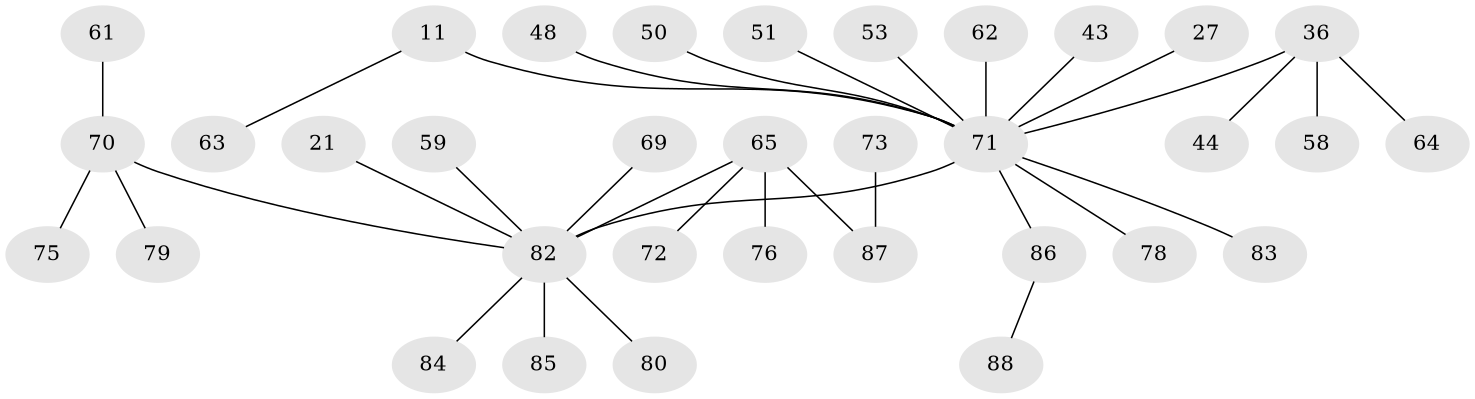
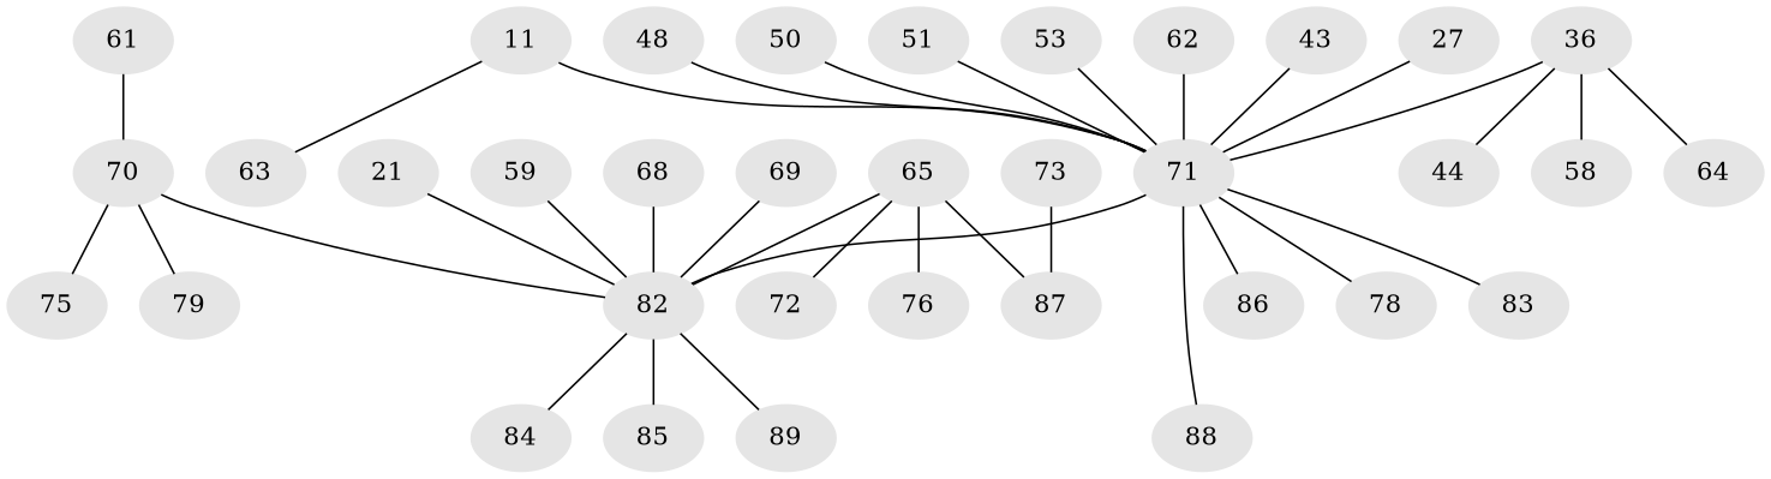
  graph {
    node [color=gray90 style=filled]
    11 [super="+10"]
    63
    71 [super="+12+28+31"]
    82 [super="+77+8+81"]
    78
    83
    86 [super="+67"]
    88
    84
    85
-   89 [super="+40" label=80]
+   89 [super="+40"]
    21
    36 [super="+3"]
    44
    58
    64
    43
    n18 [label=27]
    48
    50
    51
    53
    59
    70 [super="+38+20+60"]
    75
    79
    61
    62
    65 [super="+33+37+52+54"]
    72
    76
    87
+   68 [super="+34"]
    69
    73
    11 -- 63
    11 -- 71 [weight=4]
    71 -- 82 [weight=7]
    71 -- 78
    71 -- 83
    71 -- 86
-   86 -- 88
+   71 -- 88
    82 -- 84
    82 -- 85
    82 -- 89
    21 -- 82
    36 -- 71 [weight=5]
    36 -- 44
    36 -- 58
    36 -- 64
    43 -- 71
    n18 -- 71
    48 -- 71
    50 -- 71
    51 -- 71
    53 -- 71
    59 -- 82
    70 -- 82 [weight=9]
    70 -- 75
    70 -- 79
    61 -- 70
    62 -- 71
    65 -- 82 [weight=4]
    65 -- 72
    65 -- 76
    65 -- 87
+   68 -- 82
    69 -- 82
    73 -- 87
  }
